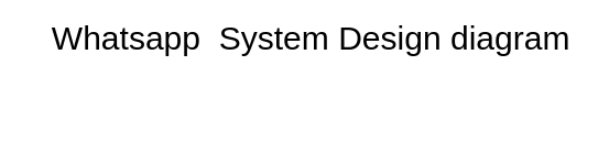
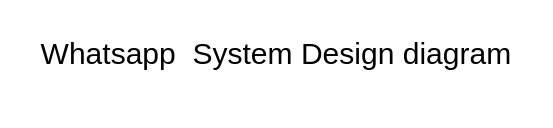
  <mxCell id="0" />
  <mxCell id="1" parent="0" />
- <mxCell id="2" value="&lt;font style=&quot;font-size: 24px;&quot;&gt;Whatsapp&amp;nbsp; System Design diagram&lt;/font&gt;&lt;div&gt;&lt;br&gt;&lt;/div&gt;" style="text;html=1;align=center;verticalAlign=middle;resizable=0;points=[];autosize=1;strokeColor=none;fillColor=none;" vertex="1" parent="1"><mxGeometry x="25" y="5" width="400" height="60" as="geometry" /></mxCell>
+ <mxCell id="2" value="&lt;font style=&quot;font-size: 24px;&quot;&gt;Whatsapp&amp;nbsp; System Design diagram&lt;/font&gt;&lt;div&gt;&lt;br&gt;&lt;/div&gt;" style="text;html=1;align=center;verticalAlign=middle;resizable=0;points=[];autosize=1;strokeColor=none;fillColor=none;" vertex="1" parent="1"><mxGeometry x="20" y="20" width="400" height="60" as="geometry" /></mxCell>
